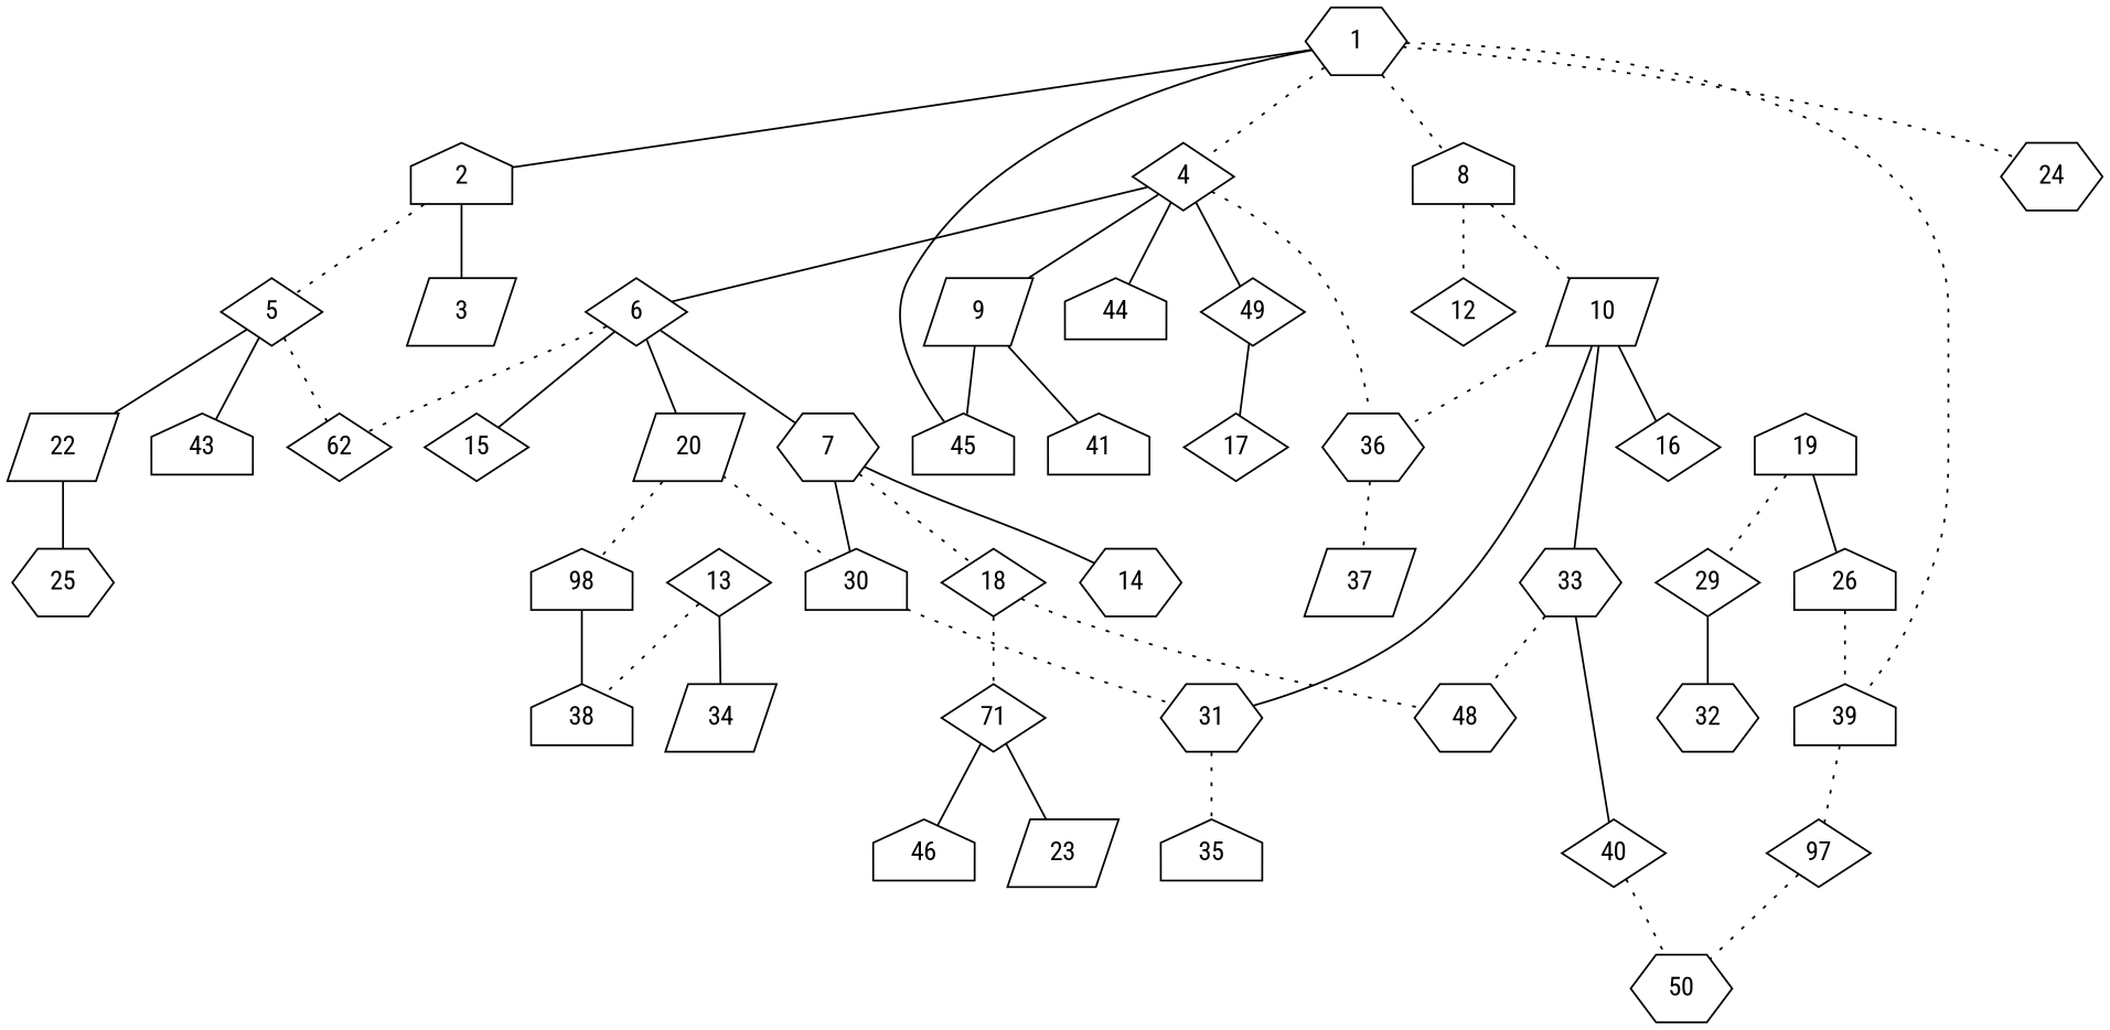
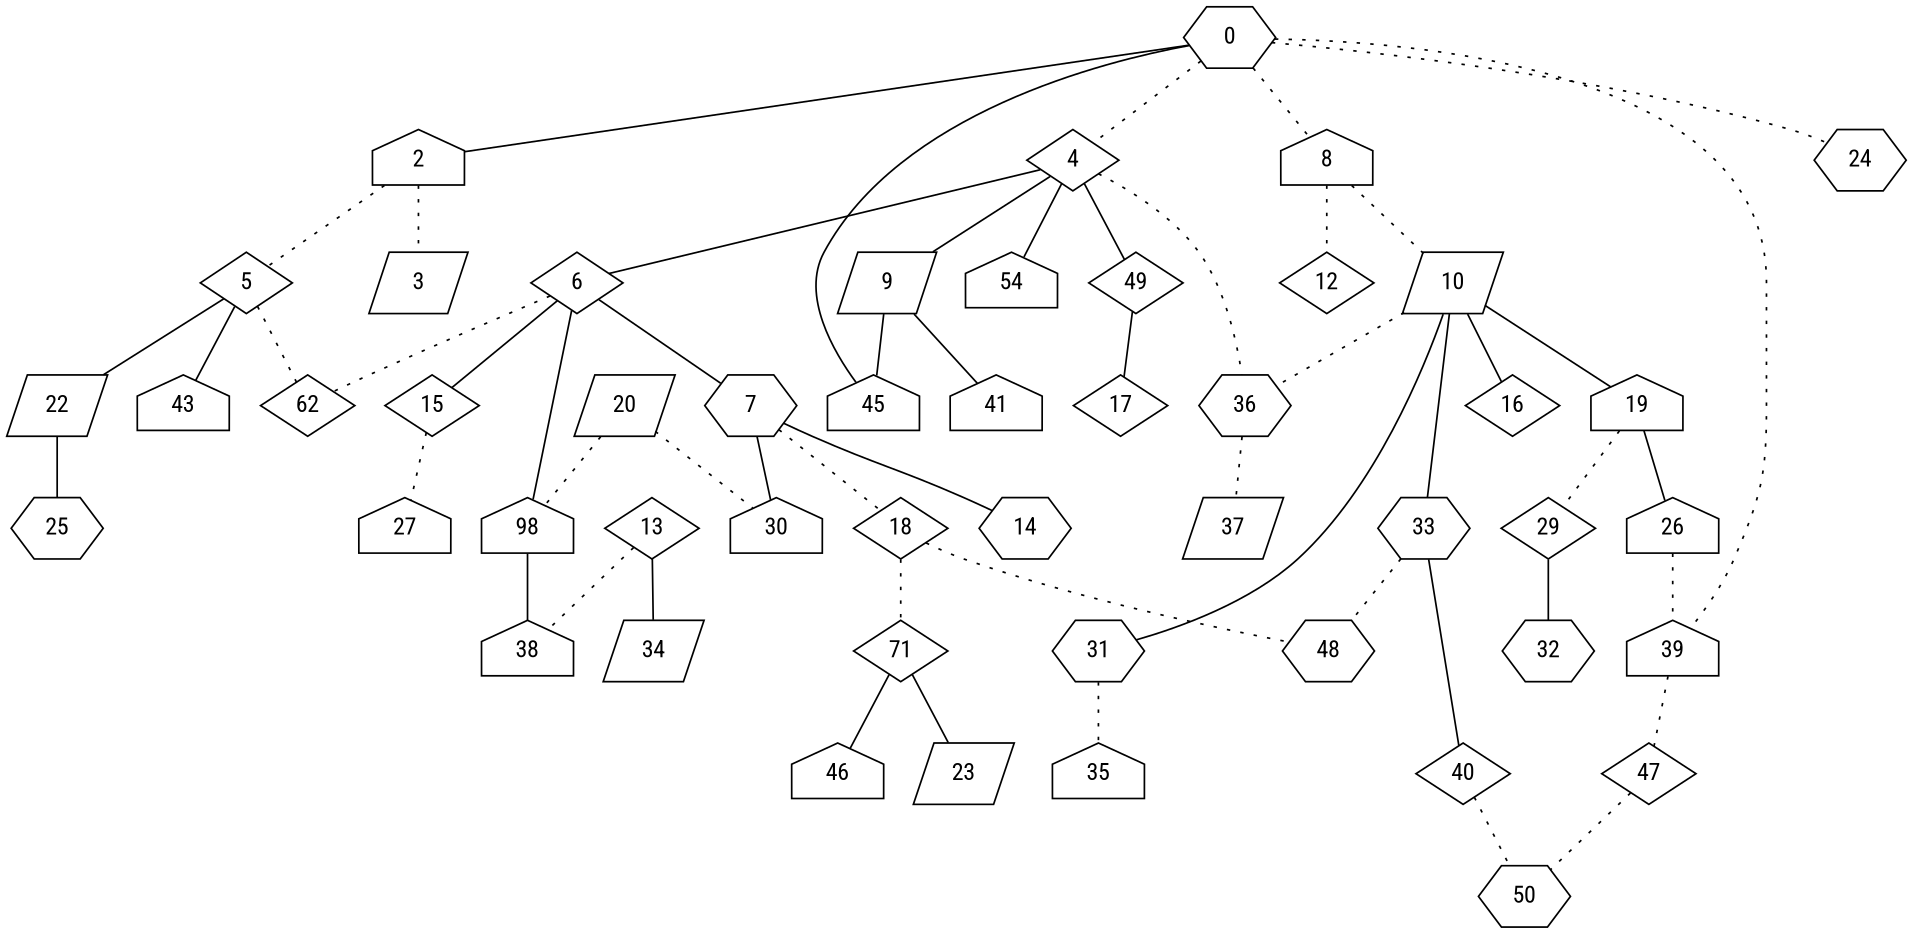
  graph {
    fontname="Roboto Condensed"
    node [fontname="Roboto Condensed" shape=house]
    edge [fontname="Roboto Condensed" style=solid]
-   1 [shape=hexagon]
+   1 [shape=hexagon label=0]
    2
    4 [shape=diamond]
    8
    24 [shape=hexagon]
    39
    45
    3 [shape=parallelogram]
    5 [shape=diamond]
    6 [shape=diamond]
    9 [shape=parallelogram]
    36 [shape=hexagon]
-   44
+   44 [label=54]
    49 [shape=diamond]
    10 [shape=parallelogram]
    12 [shape=diamond]
    13 [shape=diamond]
    34 [shape=parallelogram]
    38
-   47 [shape=diamond label=97]
+   47 [shape=diamond]
    22 [shape=parallelogram]
    n22 [label=62 shape=diamond]
    43
    7 [shape=hexagon]
    15 [shape=diamond]
    20 [shape=parallelogram]
    41
    37 [shape=parallelogram]
    17 [shape=diamond]
    16 [shape=diamond]
    33 [shape=hexagon]
    31 [shape=hexagon]
    19
    29 [shape=diamond]
    32 [shape=hexagon]
    50 [shape=hexagon]
    25 [shape=hexagon]
    14 [shape=hexagon]
    18 [shape=diamond]
    30
+   27
    n42 [label=98]
    n43 [label=71 shape=diamond]
    48 [shape=hexagon]
    40 [shape=diamond]
    23 [shape=parallelogram]
    46
    35
    26
    1 -- 2
    1 -- 4 [style=dotted]
    1 -- 8 [style=dotted]
    1 -- 24 [style=dotted]
    1 -- 39 [style=dotted]
    1 -- 45
-   2 -- 3
+   2 -- 3 [style=dotted]
    2 -- 5 [style=dotted]
    4 -- 6
    4 -- 9
    4 -- 36 [style=dotted]
    4 -- 44
    4 -- 49
    8 -- 10 [style=dotted]
    8 -- 12 [style=dotted]
    39 -- 47 [style=dotted]
    5 -- 22
    5 -- n22 [style=dotted]
    5 -- 43
    6 -- n22 [style=dotted]
    6 -- 7
    6 -- 15
-   6 -- 20
+   6 -- n42
    9 -- 45
    9 -- 41
    36 -- 37 [style=dotted]
    49 -- 17
    10 -- 36 [style=dotted]
    10 -- 16
    10 -- 33
    10 -- 31
+   10 -- 19
    13 -- 34
    13 -- 38 [style=dotted]
    47 -- 50 [style=dotted]
    22 -- 25
    7 -- 14
    7 -- 18 [style=dotted]
    7 -- 30
+   15 -- 27 [style=dotted]
    20 -- 30 [style=dotted]
    20 -- n42 [style=dotted]
    33 -- 48 [style=dotted]
    33 -- 40
    31 -- 35 [style=dotted]
    19 -- 29 [style=dotted]
    19 -- 26
    29 -- 32
    18 -- n43 [style=dotted]
    18 -- 48 [style=dotted]
-   30 -- 31 [style=dotted]
    n42 -- 38
    n43 -- 23
    n43 -- 46
    40 -- 50 [style=dotted]
    26 -- 39 [style=dotted]
  }
